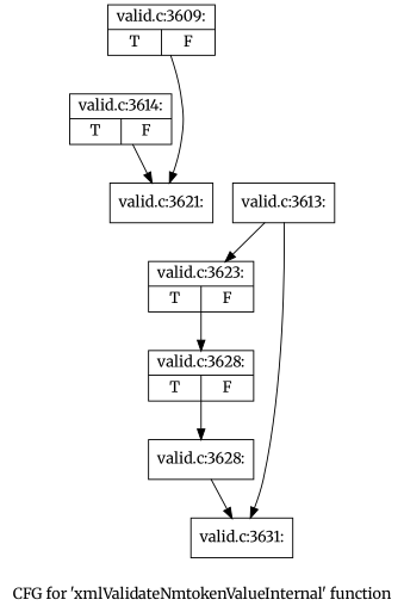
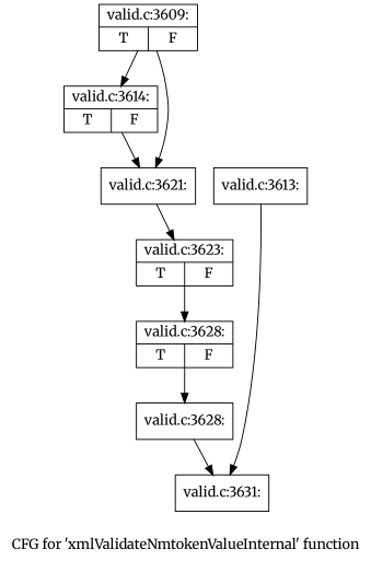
  digraph {
    fontname=Merriweather
    label="CFG for 'xmlValidateNmtokenValueInternal' function"
    node [fontname=Merriweather shape=record]
    edge [fontname=Merriweather]
    n1 [label="{valid.c:3609:|{<s0>T|<s1>F}}"]
    n2 [label="{valid.c:3614:|{<s0>T|<s1>F}}"]
    n3 [label="{valid.c:3621:}"]
    n4 [label="{valid.c:3613:}"]
    n5 [label="{valid.c:3631:}"]
    n6 [label="{valid.c:3623:|{<s0>T|<s1>F}}"]
    n7 [label="{valid.c:3628:|{<s0>T|<s1>F}}"]
    n8 [label="{valid.c:3628:}"]
+   n1 -> n2
    n1 -> n3
    n2 -> n3
-   n4 -> n6
+   n3 -> n6
    n4 -> n5
    n6 -> n7
    n7 -> n8
    n8 -> n5
  }
